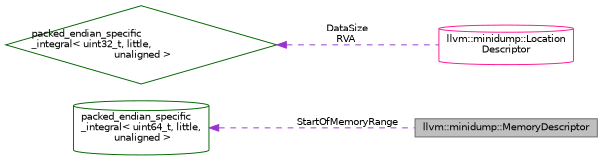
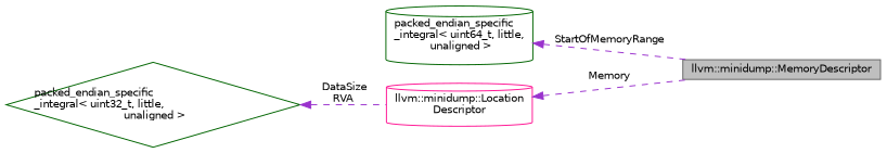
  digraph {
    rankdir=LR
    node [color=darkgreen fontname=Helvetica fontsize=10 shape=cylinder]
    edge [color=darkorchid3 dir=back fontname=Helvetica fontsize=10 labelfontname=Helvetica labelfontsize=10 style=dashed]
    n1 [color=gray40 fillcolor=grey75 fontcolor=black height=0.2 label="llvm::minidump::MemoryDescriptor" shape=box style=filled width=0.4]
    n2 [height=0.2 label="packed_endian_specific\l_integral\< uint64_t, little,\l unaligned \>" width=0.4]
    n3 [color=deeppink height=0.2 label="llvm::minidump::Location\lDescriptor" width=0.4]
    n4 [height=0.2 label="packed_endian_specific\l_integral\< uint32_t, little,\l unaligned \>" shape=diamond width=0.4]
    n2 -> n1 [label=" StartOfMemoryRange"]
+   n3 -> n1 [label=" Memory"]
    n4 -> n3 [label=" DataSize\nRVA"]
  }
